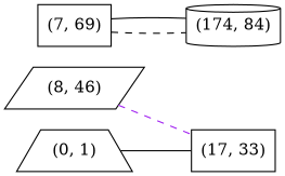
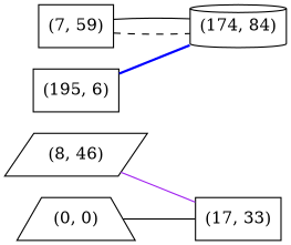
  graph {
    rankdir=LR
    node [shape=box]
    edge [color=black style=dashed weight=1]
    "(8, 46)" [shape=parallelogram]
    "(17, 33)"
    "(174, 84)" [shape=cylinder]
-   "(7, 69)"
-   "(0, 0)" [shape=trapezium label="(0, 1)"]
-   "(8, 46)" -- "(17, 33)" [color=purple]
+   "(7, 69)" [label="(7, 59)"]
+   "(0, 0)" [shape=trapezium]
+   "(195, 6)"
+   "(8, 46)" -- "(17, 33)" [color=purple style=solid]
    "(7, 69)" -- "(174, 84)" [weight=2]
    "(7, 69)" -- "(174, 84)" [style=solid]
    "(0, 0)" -- "(17, 33)" [style=solid weight=4]
+   "(195, 6)" -- "(174, 84)" [color=blue style=bold]
  }
